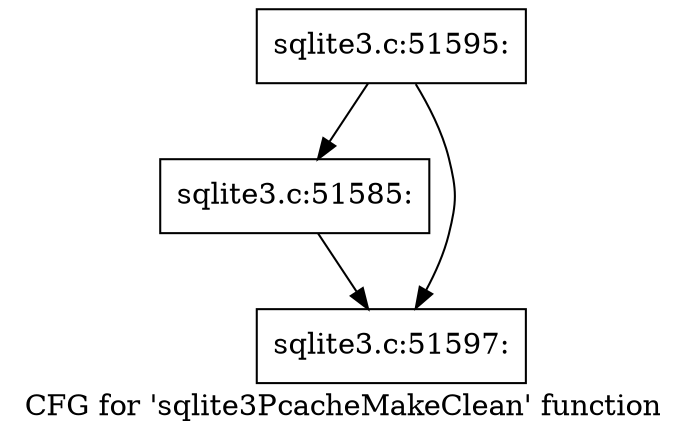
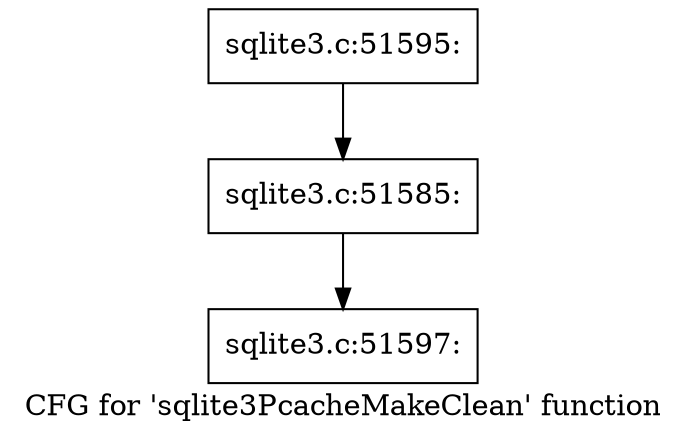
  digraph {
    label="CFG for 'sqlite3PcacheMakeClean' function"
    node [shape=record]
    n1 [label="{sqlite3.c:51585:}"]
    n2 [label="{sqlite3.c:51597:}"]
    n3 [label="{sqlite3.c:51595:}"]
    n1 -> n2
    n3 -> n1
-   n3 -> n2
  }
